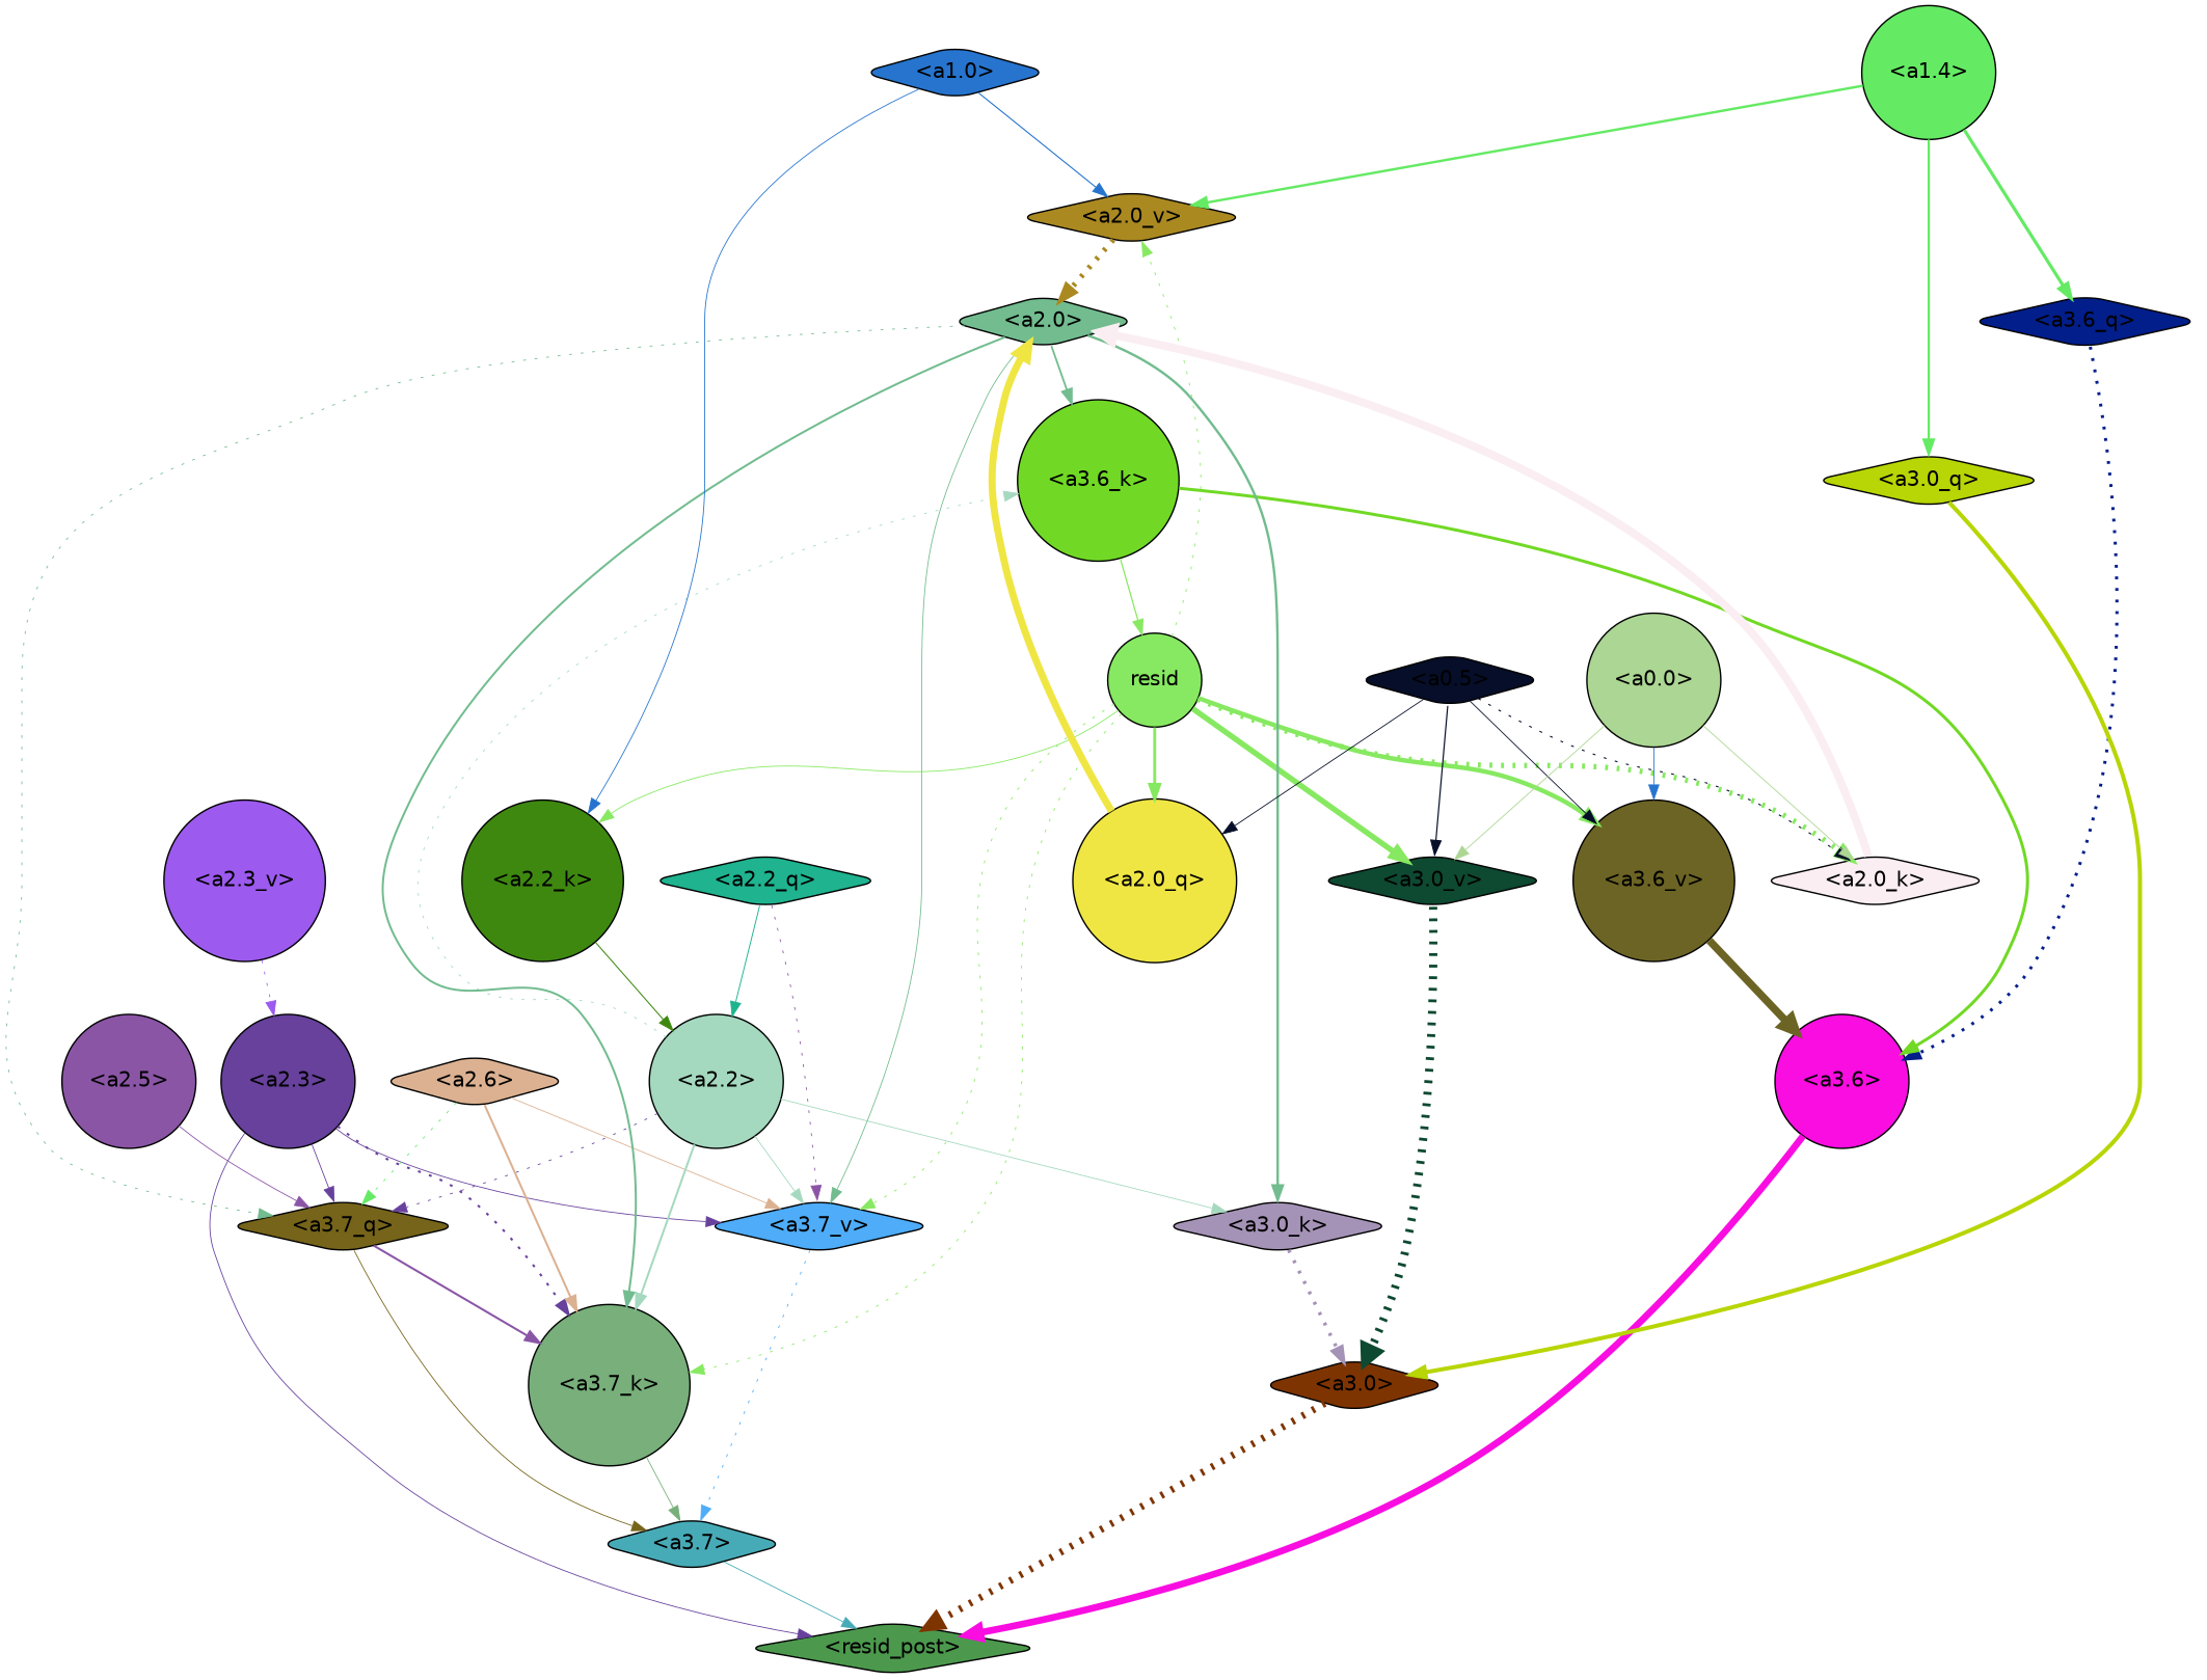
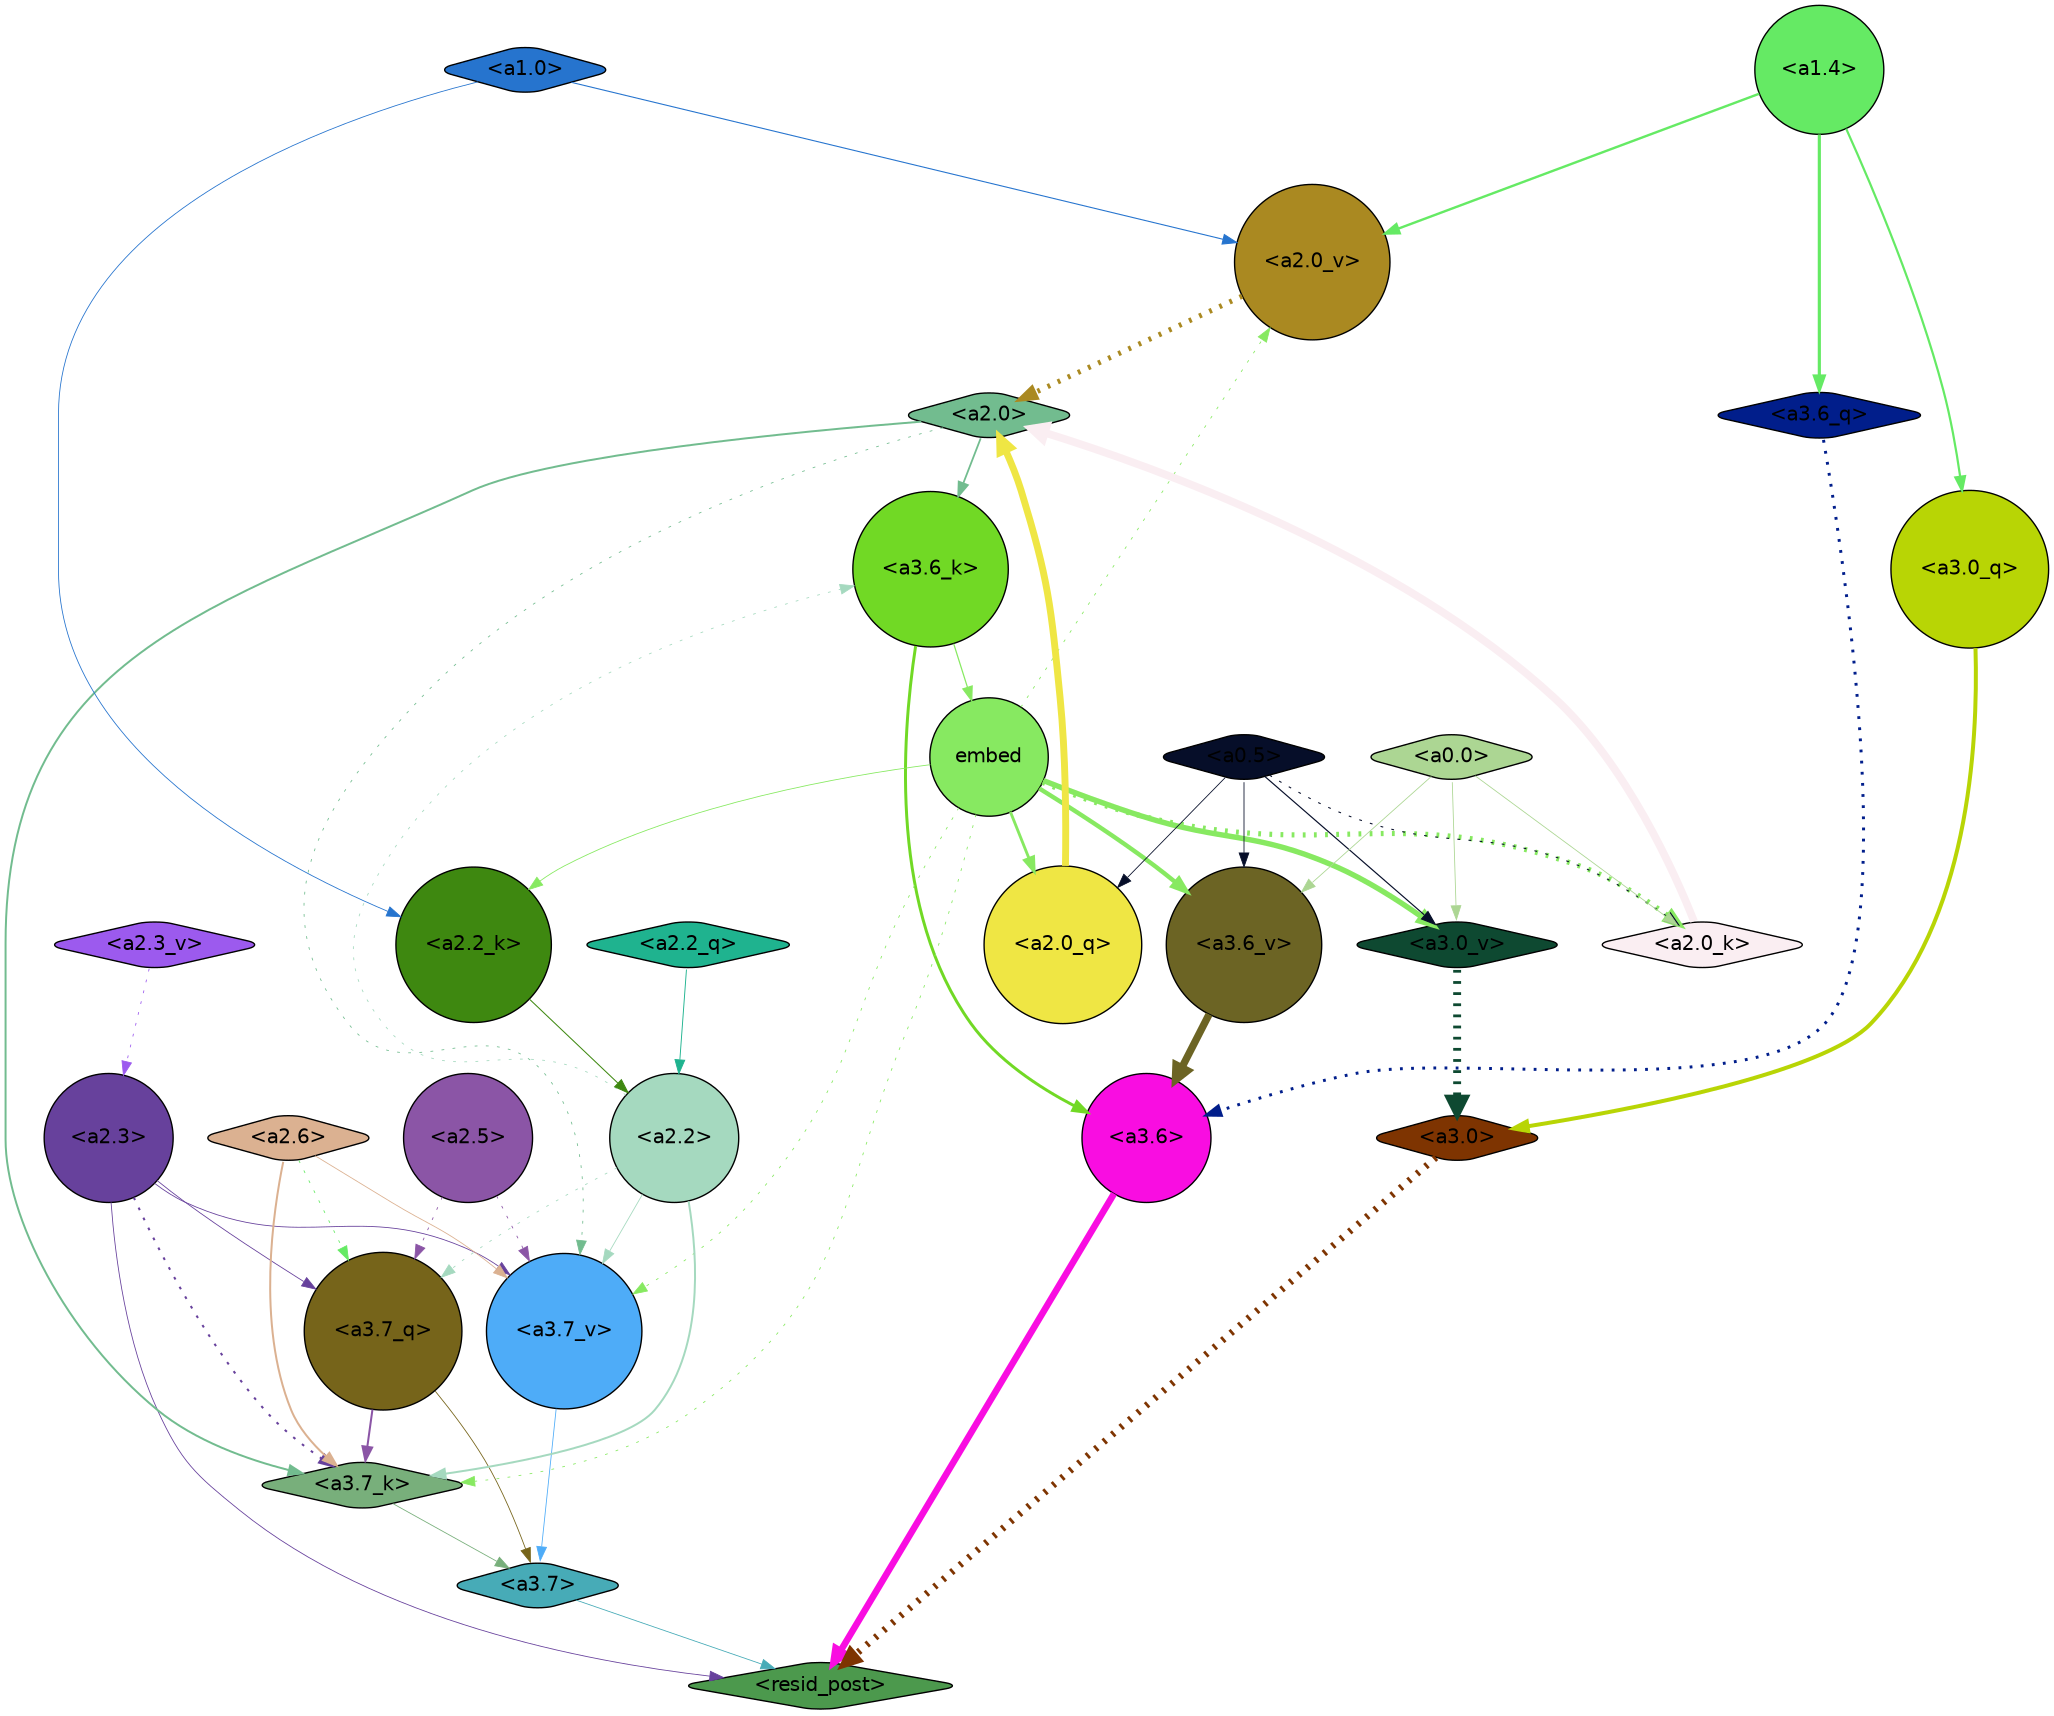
  strict digraph {
    splines=true
    node [color=black fontname=Helvetica shape=circle style="filled, rounded"]
    edge [color="#87e961" penwidth=0.6 style=bold]
    "<a3.7>" [fillcolor="#47abb7" shape=diamond]
    "<resid_post>" [fillcolor="#4c994d" shape=diamond]
    "<a3.6>" [fillcolor="#f90de1"]
    "<a3.0>" [fillcolor="#7e3401" shape=diamond]
    "<a2.3>" [fillcolor="#67419c"]
-   "<a3.7_q>" [fillcolor="#76641a" shape=diamond]
-   "<a3.7_k>" [fillcolor="#78af7b"]
-   "<a3.7_v>" [fillcolor="#4eacf8" shape=diamond]
+   "<a3.7_q>" [fillcolor="#76641a"]
+   "<a3.7_k>" [fillcolor="#78af7b" shape=diamond]
+   "<a3.7_v>" [fillcolor="#4eacf8"]
    "<a3.6_q>" [fillcolor="#011e8b" shape=diamond]
-   "<a3.0_q>" [fillcolor="#b8d505" shape=diamond]
+   "<a3.0_q>" [fillcolor="#b8d505"]
    "<a3.6_k>" [fillcolor="#71d925"]
-   embed [fillcolor="#87e961" label=resid]
-   "<a3.0_k>" [fillcolor="#a593b7" shape=diamond]
+   embed [fillcolor="#87e961"]
    "<a3.6_v>" [fillcolor="#6c6424"]
    "<a3.0_v>" [fillcolor="#0e4931" shape=diamond]
    "<a2.6>" [fillcolor="#dbb191" shape=diamond]
    "<a2.5>" [fillcolor="#8b55a6"]
    "<a2.2>" [fillcolor="#a5d9bf"]
    "<a2.0>" [fillcolor="#72bc8f" shape=diamond]
    "<a1.4>" [fillcolor="#65ea64"]
-   "<a2.0_v>" [fillcolor="#aa8921" shape=diamond]
+   "<a2.0_v>" [fillcolor="#aa8921"]
    "<a2.0_q>" [fillcolor="#efe644"]
    "<a2.2_k>" [fillcolor="#3e8810"]
    "<a2.0_k>" [fillcolor="#faeef2" shape=diamond]
    "<a0.5>" [fillcolor="#060e29" shape=diamond]
-   "<a0.0>" [fillcolor="#acd693"]
+   "<a0.0>" [fillcolor="#acd693" shape=diamond]
    "<a2.2_q>" [fillcolor="#1fb38f" shape=diamond]
-   "<a2.3_v>" [fillcolor="#9c5aee"]
+   "<a2.3_v>" [fillcolor="#9c5aee" shape=diamond]
    "<a1.0>" [fillcolor="#2674ce" shape=diamond]
    "<a3.7>" -> "<resid_post>" [color="#47abb7"]
    "<a3.6>" -> "<resid_post>" [color="#f90de1" penwidth=4.746312499046326 style=solid]
    "<a3.0>" -> "<resid_post>" [color="#7e3401" penwidth=4.896343111991882 style=dotted]
    "<a2.3>" -> "<resid_post>" [color="#67419c" style=solid]
    "<a2.3>" -> "<a3.7_q>" [color="#67419c"]
    "<a2.3>" -> "<a3.7_k>" [color="#67419c" penwidth=1.467104621231556 style=dotted]
    "<a2.3>" -> "<a3.7_v>" [color="#67419c" style=solid]
    "<a3.7_q>" -> "<a3.7>" [color="#76641a"]
    "<a3.7_q>" -> "<a3.7_k>" [color="#8b55a6" penwidth=1.4526091292500496]
    "<a3.7_k>" -> "<a3.7>" [color="#78af7b" style=solid]
-   "<a3.7_v>" -> "<a3.7>" [color="#4eacf8" style=dotted]
+   "<a3.7_v>" -> "<a3.7>" [color="#4eacf8"]
    "<a3.6_q>" -> "<a3.6>" [color="#011e8b" penwidth=2.160832464694977 style=dotted]
    "<a3.0_q>" -> "<a3.0>" [color="#b8d505" penwidth=2.870753765106201 style=solid]
    "<a3.6_k>" -> "<a3.6>" [color="#71d925" penwidth=2.13908451795578]
    "<a3.6_k>" -> embed [penwidth=0.891706109046936]
    embed -> "<a3.7_k>" [style=dotted]
    embed -> "<a3.7_v>" [style=dotted]
    embed -> "<a3.6_v>" [penwidth=3.1766927242279053]
    embed -> "<a3.0_v>" [penwidth=3.9005755856633186 style=solid]
    embed -> "<a2.0_v>" [style=dotted]
    embed -> "<a2.0_q>" [penwidth=2.0615941286087036]
    embed -> "<a2.2_k>"
    embed -> "<a2.0_k>" [penwidth=3.732139825820923 style=dotted]
-   "<a3.0_k>" -> "<a3.0>" [color="#a593b7" penwidth=2.520303964614868 style=dotted]
    "<a3.6_v>" -> "<a3.6>" [color="#6c6424" penwidth=5.297133803367615]
    "<a3.0_v>" -> "<a3.0>" [color="#0e4931" penwidth=5.680712580680847 style=dotted]
    "<a2.6>" -> "<a3.7_q>" [color="#65ea64" style=dotted]
    "<a2.6>" -> "<a3.7_k>" [color="#dbb191" penwidth=1.4453159049153328 style=solid]
    "<a2.6>" -> "<a3.7_v>" [color="#dbb191" style=solid]
-   "<a2.5>" -> "<a3.7_q>" [color="#8b55a6" style=solid]
-   "<a2.2_q>" -> "<a3.7_v>" [color="#8b55a6" style=dotted]
-   "<a2.2>" -> "<a3.7_q>" [color="#67419c" style=dotted]
+   "<a2.5>" -> "<a3.7_q>" [color="#8b55a6" style=dotted]
+   "<a2.5>" -> "<a3.7_v>" [color="#8b55a6" style=dotted]
+   "<a2.2>" -> "<a3.7_q>" [color="#a5d9bf" style=dotted]
    "<a2.2>" -> "<a3.7_k>" [color="#a5d9bf" penwidth=1.4310357049107552]
    "<a2.2>" -> "<a3.7_v>" [color="#a5d9bf"]
    "<a2.2>" -> "<a3.6_k>" [color="#a5d9bf" style=dotted]
-   "<a2.2>" -> "<a3.0_k>" [color="#a5d9bf"]
-   "<a2.0>" -> "<a3.7_q>" [color="#72bc8f" style=dotted]
    "<a2.0>" -> "<a3.7_k>" [color="#72bc8f" penwidth=1.4314699843525887]
-   "<a2.0>" -> "<a3.7_v>" [color="#72bc8f"]
+   "<a2.0>" -> "<a3.7_v>" [color="#72bc8f" style=dotted]
    "<a2.0>" -> "<a3.6_k>" [color="#72bc8f" penwidth=1.2950235605239868]
-   "<a2.0>" -> "<a3.0_k>" [color="#72bc8f" penwidth=1.712992787361145]
    "<a1.4>" -> "<a3.6_q>" [color="#65ea64" penwidth=2.2719132900238037]
    "<a1.4>" -> "<a3.0_q>" [color="#65ea64" penwidth=1.5932877659797668]
    "<a1.4>" -> "<a2.0_v>" [color="#65ea64" penwidth=1.7291951477527618 style=solid]
    "<a2.0_v>" -> "<a2.0>" [color="#aa8921" penwidth=3.7102378383278847 style=dotted]
    "<a2.0_q>" -> "<a2.0>" [color="#efe644" penwidth=4.966194009408355 style=""]
    "<a2.2_k>" -> "<a2.2>" [color="#3e8810" penwidth=0.7399393804371357]
    "<a2.0_k>" -> "<a2.0>" [color="#faeef2" penwidth=5.5817058570683 style=""]
    "<a0.5>" -> "<a3.6_v>" [color="#060e29"]
    "<a0.5>" -> "<a3.0_v>" [color="#060e29" penwidth=0.8493617177009583 style=solid]
    "<a0.5>" -> "<a2.0_q>" [color="#060e29"]
    "<a0.5>" -> "<a2.0_k>" [color="#060e29" penwidth=0.7637084722518921 style=dotted]
-   "<a0.0>" -> "<a3.6_v>" [color="#2674ce" style=solid]
+   "<a0.0>" -> "<a3.6_v>" [color="#acd693" style=solid]
    "<a0.0>" -> "<a3.0_v>" [color="#acd693" style=solid]
    "<a0.0>" -> "<a2.0_k>" [color="#acd693"]
    "<a2.2_q>" -> "<a2.2>" [color="#1fb38f" penwidth=0.6677633281797171 style=solid]
    "<a2.3_v>" -> "<a2.3>" [color="#9c5aee" style=dotted]
    "<a1.0>" -> "<a2.0_v>" [color="#2674ce" penwidth=0.7823128998279572]
    "<a1.0>" -> "<a2.2_k>" [color="#2674ce"]
  }
